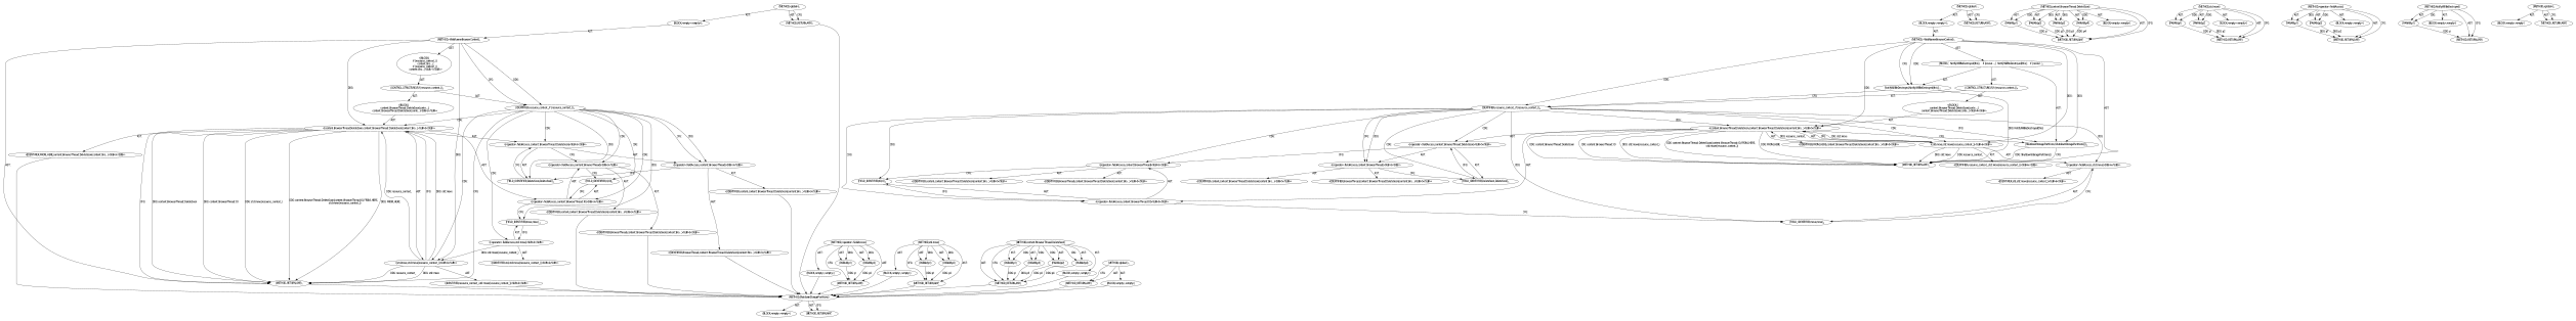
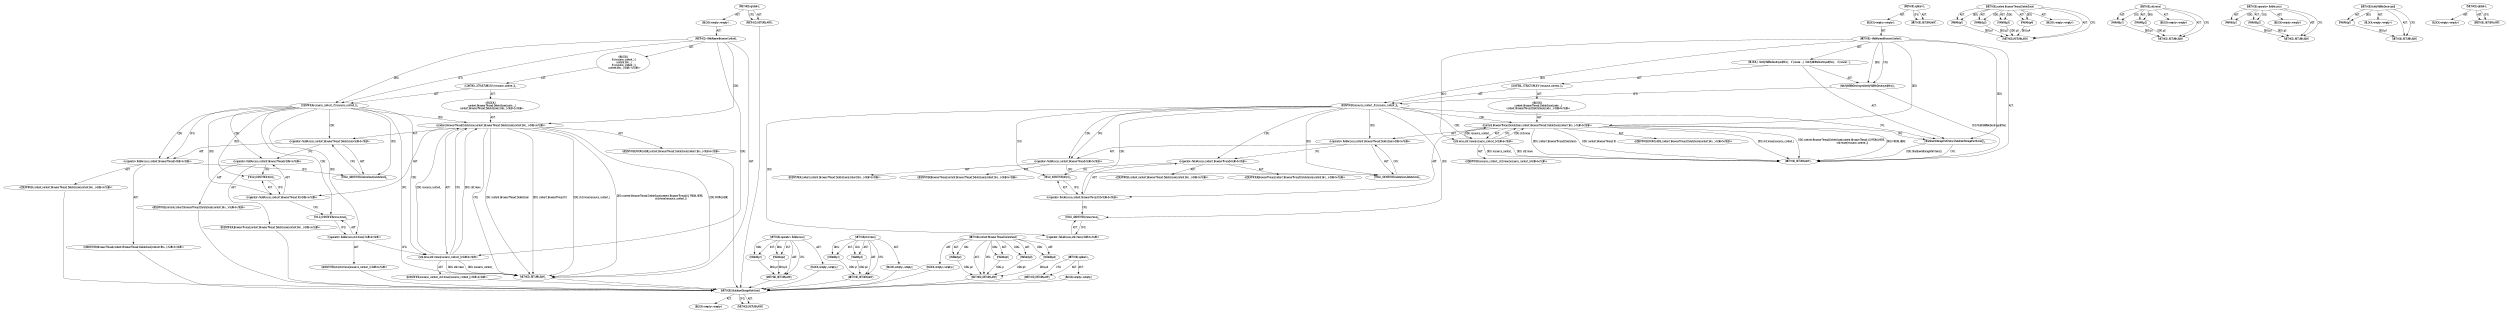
  digraph {
    fontname="Roboto Condensed"
    node [fontname="Roboto Condensed"]
    edge [fontname="Roboto Condensed"]
    n1 [label=<(METHOD,&lt;global&gt;)<SUB>1</SUB>>]
    n2 [label=<(BLOCK,&lt;empty&gt;,&lt;empty&gt;)<SUB>1</SUB>>]
    n3 [label=<(METHOD_RETURN,ANY)<SUB>1</SUB>>]
    n4 [label=<(METHOD,~WebRunnerBrowserContext)<SUB>1</SUB>>]
    n5 [label=<(METHOD,ShutdownStoragePartitions)>]
    n6 [label="<(BLOCK,{\n   if (resource_context_) {\n     content::Bro...,{\n   if (resource_context_) {\n     content::Bro...)<SUB>1</SUB>>"]
    n7 [label=<(IDENTIFIER,resource_context_,if (resource_context_))<SUB>2</SUB>>]
    n8 [label="<(content.BrowserThread.DeleteSoon,content::BrowserThread::DeleteSoon(content::Bro...)<SUB>3</SUB>>"]
    n9 [label="<(std.move,std::move(resource_context_))<SUB>4</SUB>>"]
    n10 [label=<(METHOD_RETURN,ANY)<SUB>1</SUB>>]
    n11 [label=<(CONTROL_STRUCTURE,IF,if (resource_context_))<SUB>2</SUB>>]
    n12 [label="<(&lt;operator&gt;.fieldAccess,content::BrowserThread::DeleteSoon)<SUB>3</SUB>>"]
    n13 [label="<(&lt;operator&gt;.fieldAccess,content::BrowserThread)<SUB>3</SUB>>"]
    n14 [label=<(FIELD_IDENTIFIER,DeleteSoon,DeleteSoon)<SUB>3</SUB>>]
    n15 [label="<(&lt;operator&gt;.fieldAccess,content::BrowserThread::IO)<SUB>3</SUB>>"]
    n16 [label="<(&lt;operator&gt;.fieldAccess,content::BrowserThread)<SUB>3</SUB>>"]
    n17 [label=<(FIELD_IDENTIFIER,IO,IO)<SUB>3</SUB>>]
    n18 [label="<(&lt;operator&gt;.fieldAccess,std::move)<SUB>4</SUB>>"]
    n19 [label=<(FIELD_IDENTIFIER,move,move)<SUB>4</SUB>>]
    n20 [label="<(IDENTIFIER,FROM_HERE,content::BrowserThread::DeleteSoon(content::Bro...)<SUB>3</SUB>>"]
    n21 [label="<(IDENTIFIER,resource_context_,std::move(resource_context_))<SUB>4</SUB>>"]
    n22 [label="<(BLOCK,{\n     content::BrowserThread::DeleteSoon(conte...,{\n     content::BrowserThread::DeleteSoon(conte...)<SUB>2</SUB>>"]
    n23 [label="<(IDENTIFIER,content,content::BrowserThread::DeleteSoon(content::Bro...)<SUB>3</SUB>>"]
    n24 [label="<(IDENTIFIER,BrowserThread,content::BrowserThread::DeleteSoon(content::Bro...)<SUB>3</SUB>>"]
    n25 [label="<(IDENTIFIER,content,content::BrowserThread::DeleteSoon(content::Bro...)<SUB>3</SUB>>"]
    n26 [label="<(IDENTIFIER,BrowserThread,content::BrowserThread::DeleteSoon(content::Bro...)<SUB>3</SUB>>"]
    n27 [label="<(IDENTIFIER,std,std::move(resource_context_))<SUB>4</SUB>>"]
    n28 [label=<(BLOCK,&lt;empty&gt;,&lt;empty&gt;)>]
    n29 [label=<(METHOD_RETURN,ANY)>]
    n30 [label=<(METHOD,&lt;operator&gt;.fieldAccess)>]
    n31 [label=<(PARAM,p1)>]
    n32 [label=<(PARAM,p2)>]
    n33 [label=<(BLOCK,&lt;empty&gt;,&lt;empty&gt;)>]
    n34 [label=<(METHOD_RETURN,ANY)>]
    n35 [label=<(METHOD,std.move)>]
    n36 [label=<(PARAM,p1)>]
    n37 [label=<(PARAM,p2)>]
    n38 [label=<(BLOCK,&lt;empty&gt;,&lt;empty&gt;)>]
    n39 [label=<(METHOD_RETURN,ANY)>]
    n40 [label=<(METHOD,content.BrowserThread.DeleteSoon)>]
    n41 [label=<(PARAM,p1)>]
    n42 [label=<(PARAM,p2)>]
    n43 [label=<(PARAM,p3)>]
    n44 [label=<(PARAM,p4)>]
    n45 [label=<(BLOCK,&lt;empty&gt;,&lt;empty&gt;)>]
    n46 [label=<(METHOD_RETURN,ANY)>]
    n47 [label=<(METHOD,&lt;global&gt;)<SUB>1</SUB>>]
    n48 [label=<(BLOCK,&lt;empty&gt;,&lt;empty&gt;)>]
    n49 [label=<(METHOD_RETURN,ANY)>]
    n50 [label=<(METHOD,&lt;global&gt;)<SUB>1</SUB>>]
    n51 [label=<(BLOCK,&lt;empty&gt;,&lt;empty&gt;)<SUB>1</SUB>>]
    n52 [label=<(METHOD_RETURN,ANY)<SUB>1</SUB>>]
    n53 [label=<(METHOD,~WebRunnerBrowserContext)<SUB>1</SUB>>]
    n54 [label=<(BLOCK,{   NotifyWillBeDestroyed(this);     if (resour...,{   NotifyWillBeDestroyed(this);     if (resour...)<SUB>1</SUB>>]
    n55 [label=<(NotifyWillBeDestroyed,NotifyWillBeDestroyed(this))<SUB>2</SUB>>]
    n56 [label=<(IDENTIFIER,resource_context_,if (resource_context_))<SUB>4</SUB>>]
    n57 [label="<(content.BrowserThread.DeleteSoon,content::BrowserThread::DeleteSoon(content::Bro...)<SUB>5</SUB>>"]
    n58 [label="<(std.move,std::move(resource_context_))<SUB>6</SUB>>"]
    n59 [label=<(ShutdownStoragePartitions,ShutdownStoragePartitions())<SUB>9</SUB>>]
    n60 [label=<(METHOD_RETURN,ANY)<SUB>1</SUB>>]
    n61 [label=<(CONTROL_STRUCTURE,IF,if (resource_context_))<SUB>4</SUB>>]
    n62 [label="<(&lt;operator&gt;.fieldAccess,content::BrowserThread::DeleteSoon)<SUB>5</SUB>>"]
    n63 [label="<(&lt;operator&gt;.fieldAccess,content::BrowserThread)<SUB>5</SUB>>"]
    n64 [label=<(FIELD_IDENTIFIER,DeleteSoon,DeleteSoon)<SUB>5</SUB>>]
    n65 [label="<(&lt;operator&gt;.fieldAccess,content::BrowserThread::IO)<SUB>5</SUB>>"]
    n66 [label="<(&lt;operator&gt;.fieldAccess,content::BrowserThread)<SUB>5</SUB>>"]
    n67 [label=<(FIELD_IDENTIFIER,IO,IO)<SUB>5</SUB>>]
    n68 [label="<(&lt;operator&gt;.fieldAccess,std::move)<SUB>6</SUB>>"]
    n69 [label=<(FIELD_IDENTIFIER,move,move)<SUB>6</SUB>>]
    n70 [label="<(IDENTIFIER,FROM_HERE,content::BrowserThread::DeleteSoon(content::Bro...)<SUB>5</SUB>>"]
    n71 [label="<(IDENTIFIER,resource_context_,std::move(resource_context_))<SUB>6</SUB>>"]
    n72 [label="<(BLOCK,{\n     content::BrowserThread::DeleteSoon(conte...,{\n     content::BrowserThread::DeleteSoon(conte...)<SUB>4</SUB>>"]
    n73 [label="<(IDENTIFIER,content,content::BrowserThread::DeleteSoon(content::Bro...)<SUB>5</SUB>>"]
    n74 [label="<(IDENTIFIER,BrowserThread,content::BrowserThread::DeleteSoon(content::Bro...)<SUB>5</SUB>>"]
    n75 [label="<(IDENTIFIER,content,content::BrowserThread::DeleteSoon(content::Bro...)<SUB>5</SUB>>"]
    n76 [label="<(IDENTIFIER,BrowserThread,content::BrowserThread::DeleteSoon(content::Bro...)<SUB>5</SUB>>"]
-   n77 [label="<(IDENTIFIER,std,std::move(resource_context_))<SUB>6</SUB>>"]
    n78 [label=<(METHOD,content.BrowserThread.DeleteSoon)>]
    n79 [label=<(PARAM,p1)>]
    n80 [label=<(PARAM,p2)>]
    n81 [label=<(PARAM,p3)>]
    n82 [label=<(PARAM,p4)>]
    n83 [label=<(BLOCK,&lt;empty&gt;,&lt;empty&gt;)>]
    n84 [label=<(METHOD_RETURN,ANY)>]
    n85 [label=<(METHOD,std.move)>]
    n86 [label=<(PARAM,p1)>]
    n87 [label=<(PARAM,p2)>]
    n88 [label=<(BLOCK,&lt;empty&gt;,&lt;empty&gt;)>]
    n89 [label=<(METHOD_RETURN,ANY)>]
    n90 [label=<(METHOD,&lt;operator&gt;.fieldAccess)>]
    n91 [label=<(PARAM,p1)>]
    n92 [label=<(PARAM,p2)>]
    n93 [label=<(BLOCK,&lt;empty&gt;,&lt;empty&gt;)>]
    n94 [label=<(METHOD_RETURN,ANY)>]
    n95 [label=<(METHOD,NotifyWillBeDestroyed)>]
    n96 [label=<(PARAM,p1)>]
    n97 [label=<(BLOCK,&lt;empty&gt;,&lt;empty&gt;)>]
    n98 [label=<(METHOD_RETURN,ANY)>]
    n99 [label=<(METHOD,&lt;global&gt;)<SUB>1</SUB>>]
    n100 [label=<(BLOCK,&lt;empty&gt;,&lt;empty&gt;)>]
    n101 [label=<(METHOD_RETURN,ANY)>]
    n1 -> n2 [label="AST: "]
    n1 -> n3 [label="AST: "]
    n1 -> n3 [label="CFG: "]
    n2 -> n4 [label="AST: "]
    n3 -> n5
    n4 -> n6 [label="AST: "]
    n4 -> n7 [label="CFG: "]
    n4 -> n7 [label="DDG: "]
    n4 -> n8 [label="DDG: "]
    n4 -> n9 [label="DDG: "]
    n4 -> n10 [label="AST: "]
    n5 -> n28 [label="AST: "]
    n5 -> n29 [label="AST: "]
    n5 -> n29 [label="CFG: "]
    n6 -> n11 [label="AST: "]
    n7 -> n8 [label="CDG: "]
    n7 -> n9 [label="CDG: "]
    n7 -> n10 [label="CFG: "]
    n7 -> n12 [label="CDG: "]
    n7 -> n13 [label="CFG: "]
    n7 -> n13 [label="CDG: "]
    n7 -> n14 [label="CDG: "]
    n7 -> n15 [label="CDG: "]
    n7 -> n16 [label="CDG: "]
    n7 -> n17 [label="CDG: "]
    n7 -> n18 [label="CDG: "]
    n7 -> n19 [label="CDG: "]
    n8 -> n9 [label="AST: "]
    n8 -> n10 [label="CFG: "]
    n8 -> n10 [label="DDG: content::BrowserThread::DeleteSoon"]
    n8 -> n10 [label="DDG: content::BrowserThread::IO"]
    n8 -> n10 [label="DDG: std::move(resource_context_)"]
    n8 -> n10 [label="DDG: content::BrowserThread::DeleteSoon(content::BrowserThread::IO, FROM_HERE,\n                                        std::move(resource_context_))"]
    n8 -> n10 [label="DDG: FROM_HERE"]
    n8 -> n12 [label="AST: "]
    n8 -> n15 [label="AST: "]
    n8 -> n20 [label="AST: "]
    n9 -> n8 [label="CFG: "]
    n9 -> n8 [label="DDG: std::move"]
    n9 -> n8 [label="DDG: resource_context_"]
    n9 -> n10 [label="DDG: std::move"]
    n9 -> n10 [label="DDG: resource_context_"]
    n9 -> n21 [label="AST: "]
    n10 -> n5
    n11 -> n7 [label="AST: "]
    n11 -> n22 [label="AST: "]
    n12 -> n13 [label="AST: "]
    n12 -> n14 [label="AST: "]
    n12 -> n16 [label="CFG: "]
    n13 -> n14 [label="CFG: "]
    n13 -> n23 [label="AST: "]
    n13 -> n24 [label="AST: "]
    n14 -> n12 [label="CFG: "]
    n15 -> n16 [label="AST: "]
    n15 -> n17 [label="AST: "]
    n15 -> n19 [label="CFG: "]
    n16 -> n17 [label="CFG: "]
    n16 -> n25 [label="AST: "]
    n16 -> n26 [label="AST: "]
    n17 -> n15 [label="CFG: "]
-   n18 -> n9 [label="DDG: std::move(resource_context_)"]
+   n18 -> n9 [label="CFG: "]
    n18 -> n19 [label="AST: "]
    n18 -> n27 [label="AST: "]
    n19 -> n18 [label="CFG: "]
    n20 -> n5
    n21 -> n5
    n22 -> n8 [label="AST: "]
    n23 -> n5
    n24 -> n5
    n25 -> n5
    n26 -> n5
+   n27 -> n5
    n30 -> n31 [label="AST: "]
    n30 -> n31 [label="DDG: "]
    n30 -> n32 [label="AST: "]
    n30 -> n32 [label="DDG: "]
    n30 -> n33 [label="AST: "]
    n30 -> n34 [label="AST: "]
    n30 -> n34 [label="CFG: "]
    n31 -> n34 [label="DDG: p1"]
    n32 -> n34 [label="DDG: p2"]
    n33 -> n5
    n34 -> n5
    n35 -> n36 [label="AST: "]
    n35 -> n36 [label="DDG: "]
    n35 -> n37 [label="AST: "]
    n35 -> n37 [label="DDG: "]
    n35 -> n38 [label="AST: "]
    n35 -> n39 [label="AST: "]
    n35 -> n39 [label="CFG: "]
    n36 -> n39 [label="DDG: p1"]
    n37 -> n39 [label="DDG: p2"]
    n38 -> n5
    n39 -> n5
    n40 -> n41 [label="AST: "]
    n40 -> n41 [label="DDG: "]
    n40 -> n42 [label="AST: "]
    n40 -> n42 [label="DDG: "]
    n40 -> n43 [label="AST: "]
    n40 -> n43 [label="DDG: "]
    n40 -> n44 [label="AST: "]
    n40 -> n44 [label="DDG: "]
    n40 -> n45 [label="AST: "]
    n40 -> n46 [label="AST: "]
    n40 -> n46 [label="CFG: "]
    n41 -> n46 [label="DDG: p1"]
    n42 -> n46 [label="DDG: p2"]
    n43 -> n46 [label="DDG: p3"]
    n44 -> n46 [label="DDG: p4"]
    n45 -> n5
    n46 -> n5
    n47 -> n48 [label="AST: "]
    n47 -> n49 [label="AST: "]
    n47 -> n49 [label="CFG: "]
    n48 -> n5
    n49 -> n5
    n50 -> n51 [label="AST: "]
    n50 -> n52 [label="AST: "]
    n50 -> n52 [label="CFG: "]
    n51 -> n53 [label="AST: "]
    n53 -> n54 [label="AST: "]
    n53 -> n55 [label="CFG: "]
    n53 -> n55 [label="DDG: "]
    n53 -> n56 [label="DDG: "]
    n53 -> n57 [label="DDG: "]
    n53 -> n58 [label="DDG: "]
    n53 -> n59 [label="DDG: "]
    n53 -> n60 [label="AST: "]
    n54 -> n55 [label="AST: "]
    n54 -> n59 [label="AST: "]
    n54 -> n61 [label="AST: "]
    n55 -> n56 [label="CFG: "]
    n55 -> n60 [label="DDG: NotifyWillBeDestroyed(this)"]
    n56 -> n57 [label="CDG: "]
    n56 -> n58 [label="CDG: "]
    n56 -> n59 [label="CFG: "]
    n56 -> n62 [label="CDG: "]
    n56 -> n63 [label="CFG: "]
    n56 -> n63 [label="CDG: "]
    n56 -> n64 [label="CDG: "]
    n56 -> n65 [label="CDG: "]
    n56 -> n66 [label="CDG: "]
    n56 -> n67 [label="CDG: "]
    n56 -> n68 [label="CDG: "]
    n56 -> n69 [label="CDG: "]
    n57 -> n58 [label="AST: "]
    n57 -> n59 [label="CFG: "]
    n57 -> n60 [label="DDG: content::BrowserThread::DeleteSoon"]
    n57 -> n60 [label="DDG: content::BrowserThread::IO"]
    n57 -> n60 [label="DDG: std::move(resource_context_)"]
    n57 -> n60 [label="DDG: content::BrowserThread::DeleteSoon(content::BrowserThread::IO, FROM_HERE,\n                                        std::move(resource_context_))"]
    n57 -> n60 [label="DDG: FROM_HERE"]
    n57 -> n62 [label="AST: "]
    n57 -> n65 [label="AST: "]
    n57 -> n70 [label="AST: "]
    n58 -> n57 [label="CFG: "]
    n58 -> n57 [label="DDG: std::move"]
    n58 -> n57 [label="DDG: resource_context_"]
    n58 -> n60 [label="DDG: std::move"]
    n58 -> n60 [label="DDG: resource_context_"]
-   n58 -> n68 [label="AST: "]
    n58 -> n71 [label="AST: "]
    n59 -> n60 [label="CFG: "]
    n59 -> n60 [label="DDG: ShutdownStoragePartitions()"]
    n61 -> n56 [label="AST: "]
    n61 -> n72 [label="AST: "]
    n62 -> n63 [label="AST: "]
    n62 -> n64 [label="AST: "]
    n62 -> n66 [label="CFG: "]
    n63 -> n64 [label="CFG: "]
    n63 -> n73 [label="AST: "]
    n63 -> n74 [label="AST: "]
    n64 -> n62 [label="CFG: "]
    n65 -> n66 [label="AST: "]
    n65 -> n67 [label="AST: "]
    n65 -> n69 [label="CFG: "]
    n66 -> n67 [label="CFG: "]
    n66 -> n75 [label="AST: "]
    n66 -> n76 [label="AST: "]
    n67 -> n65 [label="CFG: "]
    n68 -> n69 [label="AST: "]
-   n68 -> n77 [label="AST: "]
    n69 -> n68 [label="CFG: "]
    n72 -> n57 [label="AST: "]
    n78 -> n79 [label="AST: "]
    n78 -> n79 [label="DDG: "]
    n78 -> n80 [label="AST: "]
    n78 -> n80 [label="DDG: "]
    n78 -> n81 [label="AST: "]
    n78 -> n81 [label="DDG: "]
    n78 -> n82 [label="AST: "]
    n78 -> n82 [label="DDG: "]
    n78 -> n83 [label="AST: "]
    n78 -> n84 [label="AST: "]
    n78 -> n84 [label="CFG: "]
    n79 -> n84 [label="DDG: p1"]
    n80 -> n84 [label="DDG: p2"]
    n81 -> n84 [label="DDG: p3"]
    n82 -> n84 [label="DDG: p4"]
    n85 -> n86 [label="AST: "]
    n85 -> n86 [label="DDG: "]
    n85 -> n87 [label="AST: "]
    n85 -> n87 [label="DDG: "]
    n85 -> n88 [label="AST: "]
    n85 -> n89 [label="AST: "]
    n85 -> n89 [label="CFG: "]
    n86 -> n89 [label="DDG: p1"]
    n87 -> n89 [label="DDG: p2"]
    n90 -> n91 [label="AST: "]
    n90 -> n91 [label="DDG: "]
    n90 -> n92 [label="AST: "]
    n90 -> n92 [label="DDG: "]
    n90 -> n93 [label="AST: "]
    n90 -> n94 [label="AST: "]
    n90 -> n94 [label="CFG: "]
    n91 -> n94 [label="DDG: p1"]
    n92 -> n94 [label="DDG: p2"]
    n95 -> n96 [label="AST: "]
    n95 -> n96 [label="DDG: "]
    n95 -> n97 [label="AST: "]
    n95 -> n98 [label="AST: "]
    n95 -> n98 [label="CFG: "]
    n96 -> n98 [label="DDG: p1"]
    n99 -> n100 [label="AST: "]
    n99 -> n101 [label="AST: "]
    n99 -> n101 [label="CFG: "]
  }
